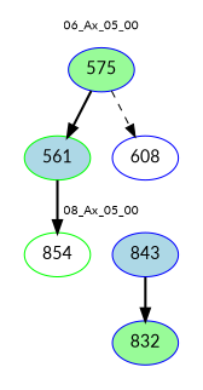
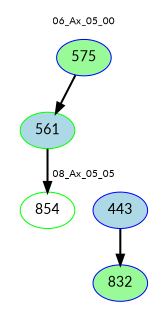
  digraph {
    fontname=Lato
    node [color=blue fillcolor=lightblue fontname=Lato style=filled]
    edge [color=black fontname=Lato style=bold]
-   n1 [label=843]
+   n1 [label=443]
    n2 [fillcolor=palegreen label=832]
    n3 [color=green fillcolor=white label=854]
    n4 [fillcolor=palegreen label=575]
    n5 [color=green label=561]
-   n6 [fillcolor=white label=608]
    subgraph cluster_1 {
      color=white
      fontsize=10
-     label="08_Ax_05_00"
+     label="08_Ax_05_05"
      n1
      n2
      n3
    }
    subgraph cluster_2 {
      color=white
      fontsize=10
      label="06_Ax_05_00"
      n4
      n5
-     n6
    }
    n1 -> n2
    n4 -> n5
-   n4 -> n6 [style=dashed]
    n5 -> n3
  }
